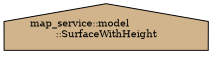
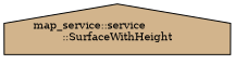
  digraph {
    rankdir=LR
    fontname="DejaVu Serif"
-   n1 [color=black fillcolor=tan fontname="DejaVu Serif" fontsize=10 height=0.2 label="map_service::model\l::SurfaceWithHeight" shape=house style=filled width=0.4]
+   n1 [color=black fillcolor=tan fontname="DejaVu Serif" fontsize=10 height=0.2 label="map_service::service\l::SurfaceWithHeight" shape=house style=filled width=0.4]
  }
